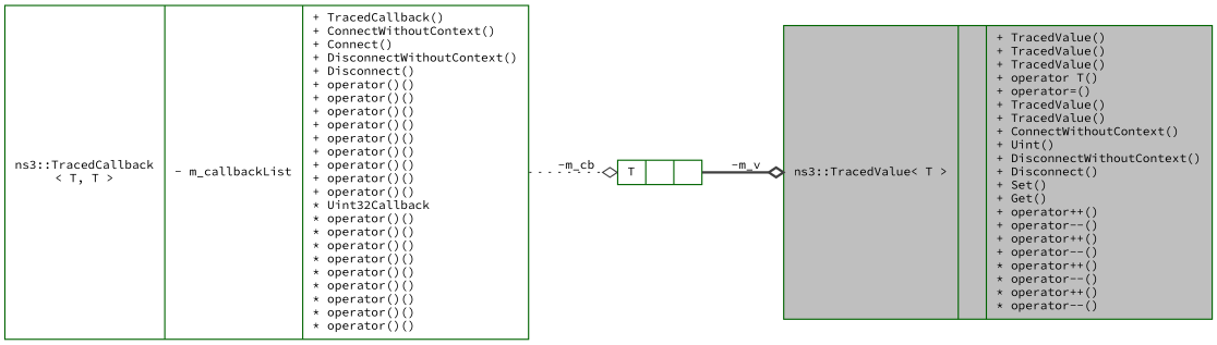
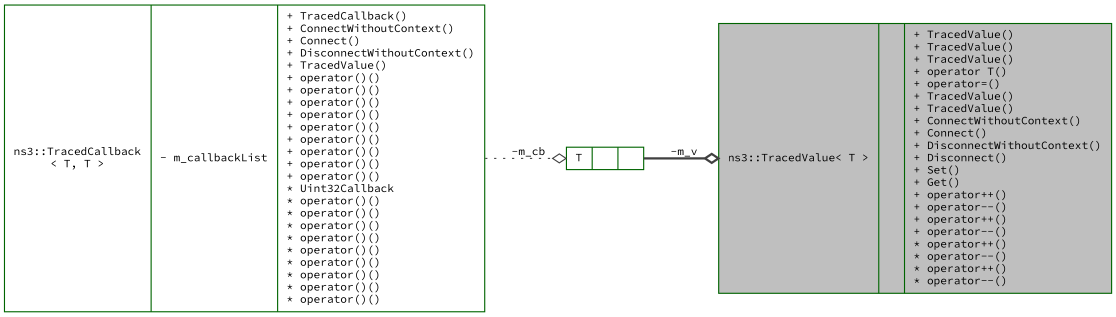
  digraph {
    fontname="Source Code Pro"
    rankdir=LR
    node [color=darkgreen fillcolor=white fontname="Source Code Pro" fontsize=10 shape=record style=filled]
    edge [arrowhead=odiamond color=grey25 fontname="Source Code Pro" fontsize=10 labelfontname=Helvetica labelfontsize=10]
-   n1 [fillcolor=grey75 fontcolor=black height=0.2 label="{ns3::TracedValue\< T \>\n||+ TracedValue()\l+ TracedValue()\l+ TracedValue()\l+ operator T()\l+ operator=()\l+ TracedValue()\l+ TracedValue()\l+ ConnectWithoutContext()\l+ Uint()\l+ DisconnectWithoutContext()\l+ Disconnect()\l+ Set()\l+ Get()\l+ operator++()\l+ operator--()\l+ operator++()\l+ operator--()\l* operator++()\l* operator--()\l* operator++()\l* operator--()\l}" width=0.4]
-   n2 [height=0.2 label="{ns3::TracedCallback\l\< T, T \>\n|- m_callbackList\l|+ TracedCallback()\l+ ConnectWithoutContext()\l+ Connect()\l+ DisconnectWithoutContext()\l+ Disconnect()\l+ operator()()\l+ operator()()\l+ operator()()\l+ operator()()\l+ operator()()\l+ operator()()\l+ operator()()\l+ operator()()\l+ operator()()\l* Uint32Callback\l* operator()()\l* operator()()\l* operator()()\l* operator()()\l* operator()()\l* operator()()\l* operator()()\l* operator()()\l* operator()()\l}" width=0.4]
+   n1 [fillcolor=grey75 fontcolor=black height=0.2 label="{ns3::TracedValue\< T \>\n||+ TracedValue()\l+ TracedValue()\l+ TracedValue()\l+ operator T()\l+ operator=()\l+ TracedValue()\l+ TracedValue()\l+ ConnectWithoutContext()\l+ Connect()\l+ DisconnectWithoutContext()\l+ Disconnect()\l+ Set()\l+ Get()\l+ operator++()\l+ operator--()\l+ operator++()\l+ operator--()\l* operator++()\l* operator--()\l* operator++()\l* operator--()\l}" width=0.4]
+   n2 [height=0.2 label="{ns3::TracedCallback\l\< T, T \>\n|- m_callbackList\l|+ TracedCallback()\l+ ConnectWithoutContext()\l+ Connect()\l+ DisconnectWithoutContext()\l+ TracedValue()\l+ operator()()\l+ operator()()\l+ operator()()\l+ operator()()\l+ operator()()\l+ operator()()\l+ operator()()\l+ operator()()\l+ operator()()\l* Uint32Callback\l* operator()()\l* operator()()\l* operator()()\l* operator()()\l* operator()()\l* operator()()\l* operator()()\l* operator()()\l* operator()()\l}" width=0.4]
    n3 [height=0.2 label="{T\n||}" width=0.4]
    n2 -> n3 [label=" -m_cb" style=dotted]
    n3 -> n1 [label=" -m_v" style=bold]
  }
